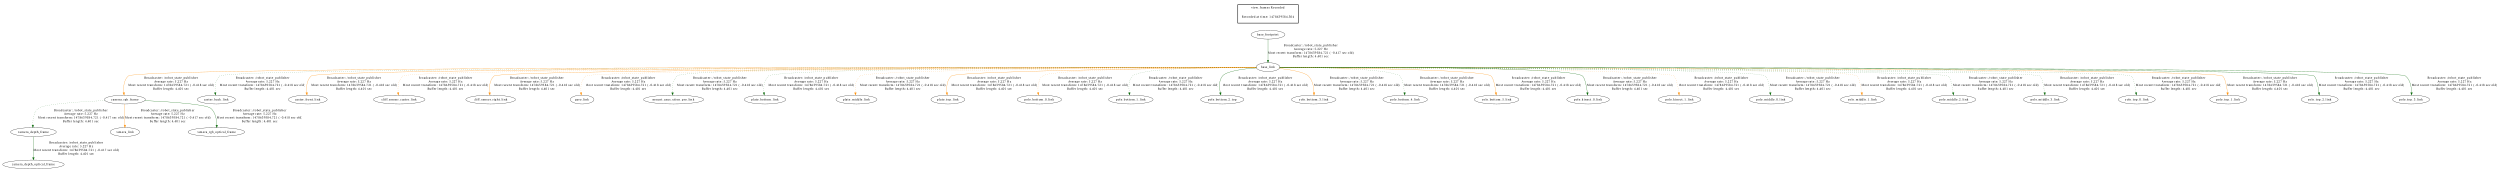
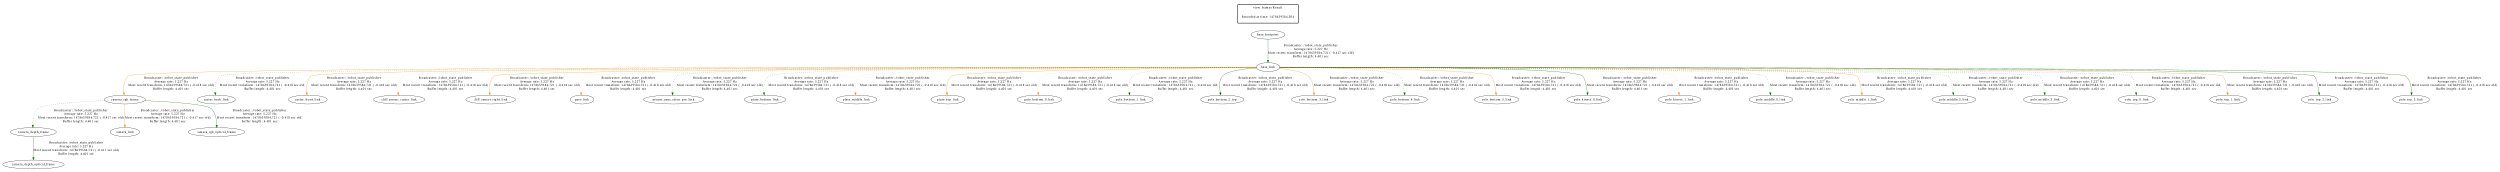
  digraph {
    fontname="PT Serif"
    node [fontname="PT Serif"]
    edge [fontname="PT Serif" style=solid color=darkgreen]
    "Recorded at time: 1478639584.304" [shape=plaintext]
    base_footprint
    base_link
    camera_rgb_frame
    caster_back_link
    caster_front_link
    n7 [label=cliff_sensor_caster_link]
    cliff_sensor_right_link
    gyro_link
    mount_asus_xtion_pro_link
    plate_bottom_link
    plate_middle_link
    plate_top_link
    pole_bottom_0_link
    pole_bottom_1_link
    n16 [label=pole_bottom_2_top]
    pole_bottom_3_link
    pole_bottom_4_link
    pole_bottom_5_link
    pole_kinect_0_link
    pole_kinect_1_link
    pole_middle_0_link
    pole_middle_1_link
    pole_middle_2_link
    pole_middle_3_link
    pole_top_0_link
    pole_top_1_link
    pole_top_2_link
    pole_top_3_link
    camera_depth_frame
    camera_link
    camera_rgb_optical_frame
    camera_depth_optical_frame
    subgraph cluster_1 {
      color=black
-     label="view_frames Recorded"
+     label="view_frames Result"
      style=bold
      "Recorded at time: 1478639584.304"
    }
    "Recorded at time: 1478639584.304" -> base_footprint [style=invis color=""]
    base_footprint -> base_link [label="Broadcaster: /robot_state_publisher\nAverage rate: 5.227 Hz\nMost recent transform: 1478639584.721 ( -0.417 sec old)\nBuffer length: 4.401 sec\n"]
    base_link -> camera_rgb_frame [color=darkorange label="Broadcaster: /robot_state_publisher\nAverage rate: 5.227 Hz\nMost recent transform: 1478639584.721 ( -0.418 sec old)\nBuffer length: 4.401 sec\n"]
    base_link -> caster_back_link [label="Broadcaster: /robot_state_publisher\nAverage rate: 5.227 Hz\nMost recent transform: 1478639584.721 ( -0.418 sec old)\nBuffer length: 4.401 sec\n" style=dotted]
    base_link -> caster_front_link [color=darkorange label="Broadcaster: /robot_state_publisher\nAverage rate: 5.227 Hz\nMost recent transform: 1478639584.721 ( -0.418 sec old)\nBuffer length: 4.401 sec\n"]
    base_link -> n7 [color=darkorange label="Broadcaster: /robot_state_publisher\nAverage rate: 5.227 Hz\nMost recent transform: 1478639584.721 ( -0.418 sec old)\nBuffer length: 4.401 sec\n" style=dotted]
    base_link -> cliff_sensor_right_link [color=darkorange label="Broadcaster: /robot_state_publisher\nAverage rate: 5.227 Hz\nMost recent transform: 1478639584.721 ( -0.418 sec old)\nBuffer length: 4.401 sec\n"]
    base_link -> gyro_link [color=darkorange label="Broadcaster: /robot_state_publisher\nAverage rate: 5.227 Hz\nMost recent transform: 1478639584.721 ( -0.418 sec old)\nBuffer length: 4.401 sec\n" style=dotted]
    base_link -> mount_asus_xtion_pro_link [label="Broadcaster: /robot_state_publisher\nAverage rate: 5.227 Hz\nMost recent transform: 1478639584.721 ( -0.418 sec old)\nBuffer length: 4.401 sec\n" style=dotted]
    base_link -> plate_bottom_link [label="Broadcaster: /robot_state_publisher\nAverage rate: 5.227 Hz\nMost recent transform: 1478639584.721 ( -0.418 sec old)\nBuffer length: 4.401 sec\n" style=dotted]
    base_link -> plate_middle_link [color=darkorange label="Broadcaster: /robot_state_publisher\nAverage rate: 5.227 Hz\nMost recent transform: 1478639584.721 ( -0.418 sec old)\nBuffer length: 4.401 sec\n" style=dotted]
    base_link -> plate_top_link [color=darkorange label="Broadcaster: /robot_state_publisher\nAverage rate: 5.227 Hz\nMost recent transform: 1478639584.721 ( -0.418 sec old)\nBuffer length: 4.401 sec\n"]
    base_link -> pole_bottom_0_link [color=darkorange label="Broadcaster: /robot_state_publisher\nAverage rate: 5.227 Hz\nMost recent transform: 1478639584.721 ( -0.418 sec old)\nBuffer length: 4.401 sec\n" style=dotted]
    base_link -> pole_bottom_1_link [label="Broadcaster: /robot_state_publisher\nAverage rate: 5.227 Hz\nMost recent transform: 1478639584.721 ( -0.418 sec old)\nBuffer length: 4.401 sec\n" style=dotted]
    base_link -> n16 [label="Broadcaster: /robot_state_publisher\nAverage rate: 5.227 Hz\nMost recent transform: 1478639584.721 ( -0.418 sec old)\nBuffer length: 4.401 sec\n"]
    base_link -> pole_bottom_3_link [color=darkorange label="Broadcaster: /robot_state_publisher\nAverage rate: 5.227 Hz\nMost recent transform: 1478639584.721 ( -0.418 sec old)\nBuffer length: 4.401 sec\n"]
    base_link -> pole_bottom_4_link [label="Broadcaster: /robot_state_publisher\nAverage rate: 5.227 Hz\nMost recent transform: 1478639584.721 ( -0.418 sec old)\nBuffer length: 4.401 sec\n" style=dotted]
    base_link -> pole_bottom_5_link [color=darkorange label="Broadcaster: /robot_state_publisher\nAverage rate: 5.227 Hz\nMost recent transform: 1478639584.721 ( -0.418 sec old)\nBuffer length: 4.401 sec\n"]
    base_link -> pole_kinect_0_link [label="Broadcaster: /robot_state_publisher\nAverage rate: 5.227 Hz\nMost recent transform: 1478639584.721 ( -0.418 sec old)\nBuffer length: 4.401 sec\n"]
    base_link -> pole_kinect_1_link [color=darkorange label="Broadcaster: /robot_state_publisher\nAverage rate: 5.227 Hz\nMost recent transform: 1478639584.721 ( -0.418 sec old)\nBuffer length: 4.401 sec\n" style=dotted]
    base_link -> pole_middle_0_link [label="Broadcaster: /robot_state_publisher\nAverage rate: 5.227 Hz\nMost recent transform: 1478639584.721 ( -0.418 sec old)\nBuffer length: 4.401 sec\n" style=dotted]
-   base_link -> pole_middle_1_link [color=darkorange label="Broadcaster: /robot_state_publisher\nAverage rate: 5.227 Hz\nMost recent transform: 1478639584.721 ( -0.418 sec old)\nBuffer length: 4.401 sec\n" style=dotted]
+   base_link -> pole_middle_1_link [color=darkorange label="Broadcaster: /robot_state_publisher\nAverage rate: 5.227 Hz\nMost recent transform: 1478639584.721 ( -0.418 sec old)\nBuffer length: 4.401 sec\n"]
    base_link -> pole_middle_2_link [label="Broadcaster: /robot_state_publisher\nAverage rate: 5.227 Hz\nMost recent transform: 1478639584.721 ( -0.418 sec old)\nBuffer length: 4.401 sec\n" style=dotted]
    base_link -> pole_middle_3_link [label="Broadcaster: /robot_state_publisher\nAverage rate: 5.227 Hz\nMost recent transform: 1478639584.721 ( -0.418 sec old)\nBuffer length: 4.401 sec\n" style=dotted]
    base_link -> pole_top_0_link [label="Broadcaster: /robot_state_publisher\nAverage rate: 5.227 Hz\nMost recent transform: 1478639584.721 ( -0.418 sec old)\nBuffer length: 4.401 sec\n" style=dotted]
    base_link -> pole_top_1_link [color=darkorange label="Broadcaster: /robot_state_publisher\nAverage rate: 5.227 Hz\nMost recent transform: 1478639584.721 ( -0.418 sec old)\nBuffer length: 4.401 sec\n"]
    base_link -> pole_top_2_link [label="Broadcaster: /robot_state_publisher\nAverage rate: 5.227 Hz\nMost recent transform: 1478639584.721 ( -0.418 sec old)\nBuffer length: 4.401 sec\n"]
    base_link -> pole_top_3_link [label="Broadcaster: /robot_state_publisher\nAverage rate: 5.227 Hz\nMost recent transform: 1478639584.721 ( -0.418 sec old)\nBuffer length: 4.401 sec\n"]
    camera_rgb_frame -> camera_depth_frame [label="Broadcaster: /robot_state_publisher\nAverage rate: 5.227 Hz\nMost recent transform: 1478639584.721 ( -0.417 sec old)\nBuffer length: 4.401 sec\n" style=dotted]
    camera_rgb_frame -> camera_link [color=darkorange label="Broadcaster: /robot_state_publisher\nAverage rate: 5.227 Hz\nMost recent transform: 1478639584.721 ( -0.417 sec old)\nBuffer length: 4.401 sec\n"]
    camera_rgb_frame -> camera_rgb_optical_frame [label="Broadcaster: /robot_state_publisher\nAverage rate: 5.227 Hz\nMost recent transform: 1478639584.721 ( -0.418 sec old)\nBuffer length: 4.401 sec\n"]
    camera_depth_frame -> camera_depth_optical_frame [label="Broadcaster: /robot_state_publisher\nAverage rate: 5.227 Hz\nMost recent transform: 1478639584.721 ( -0.417 sec old)\nBuffer length: 4.401 sec\n"]
  }
